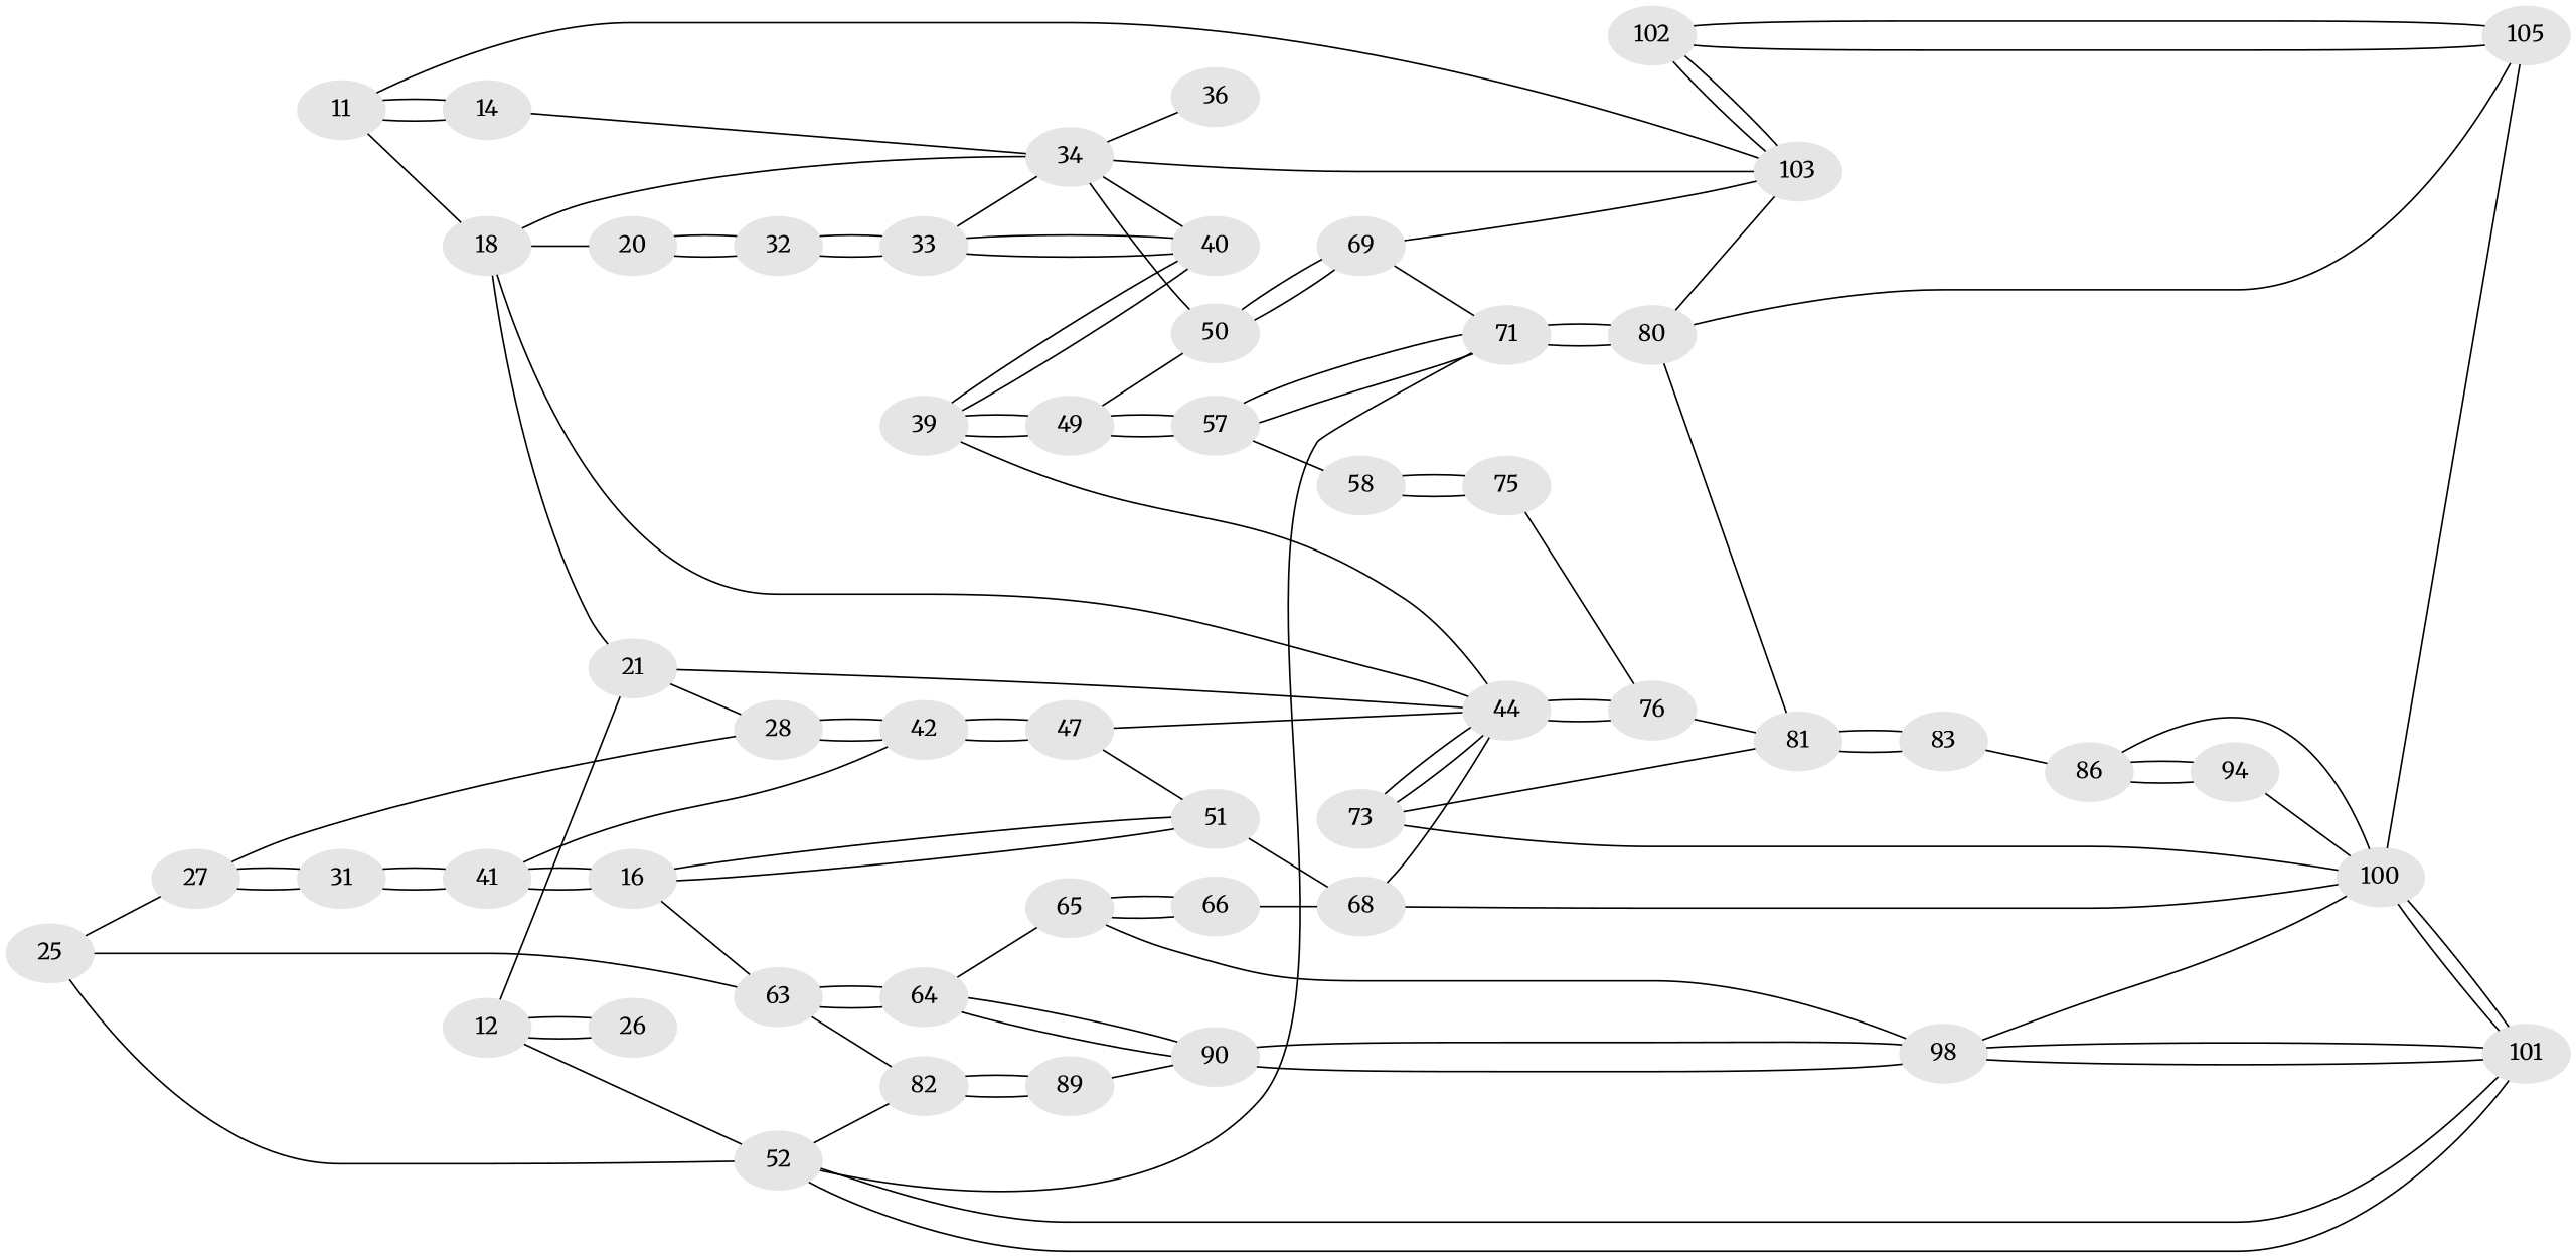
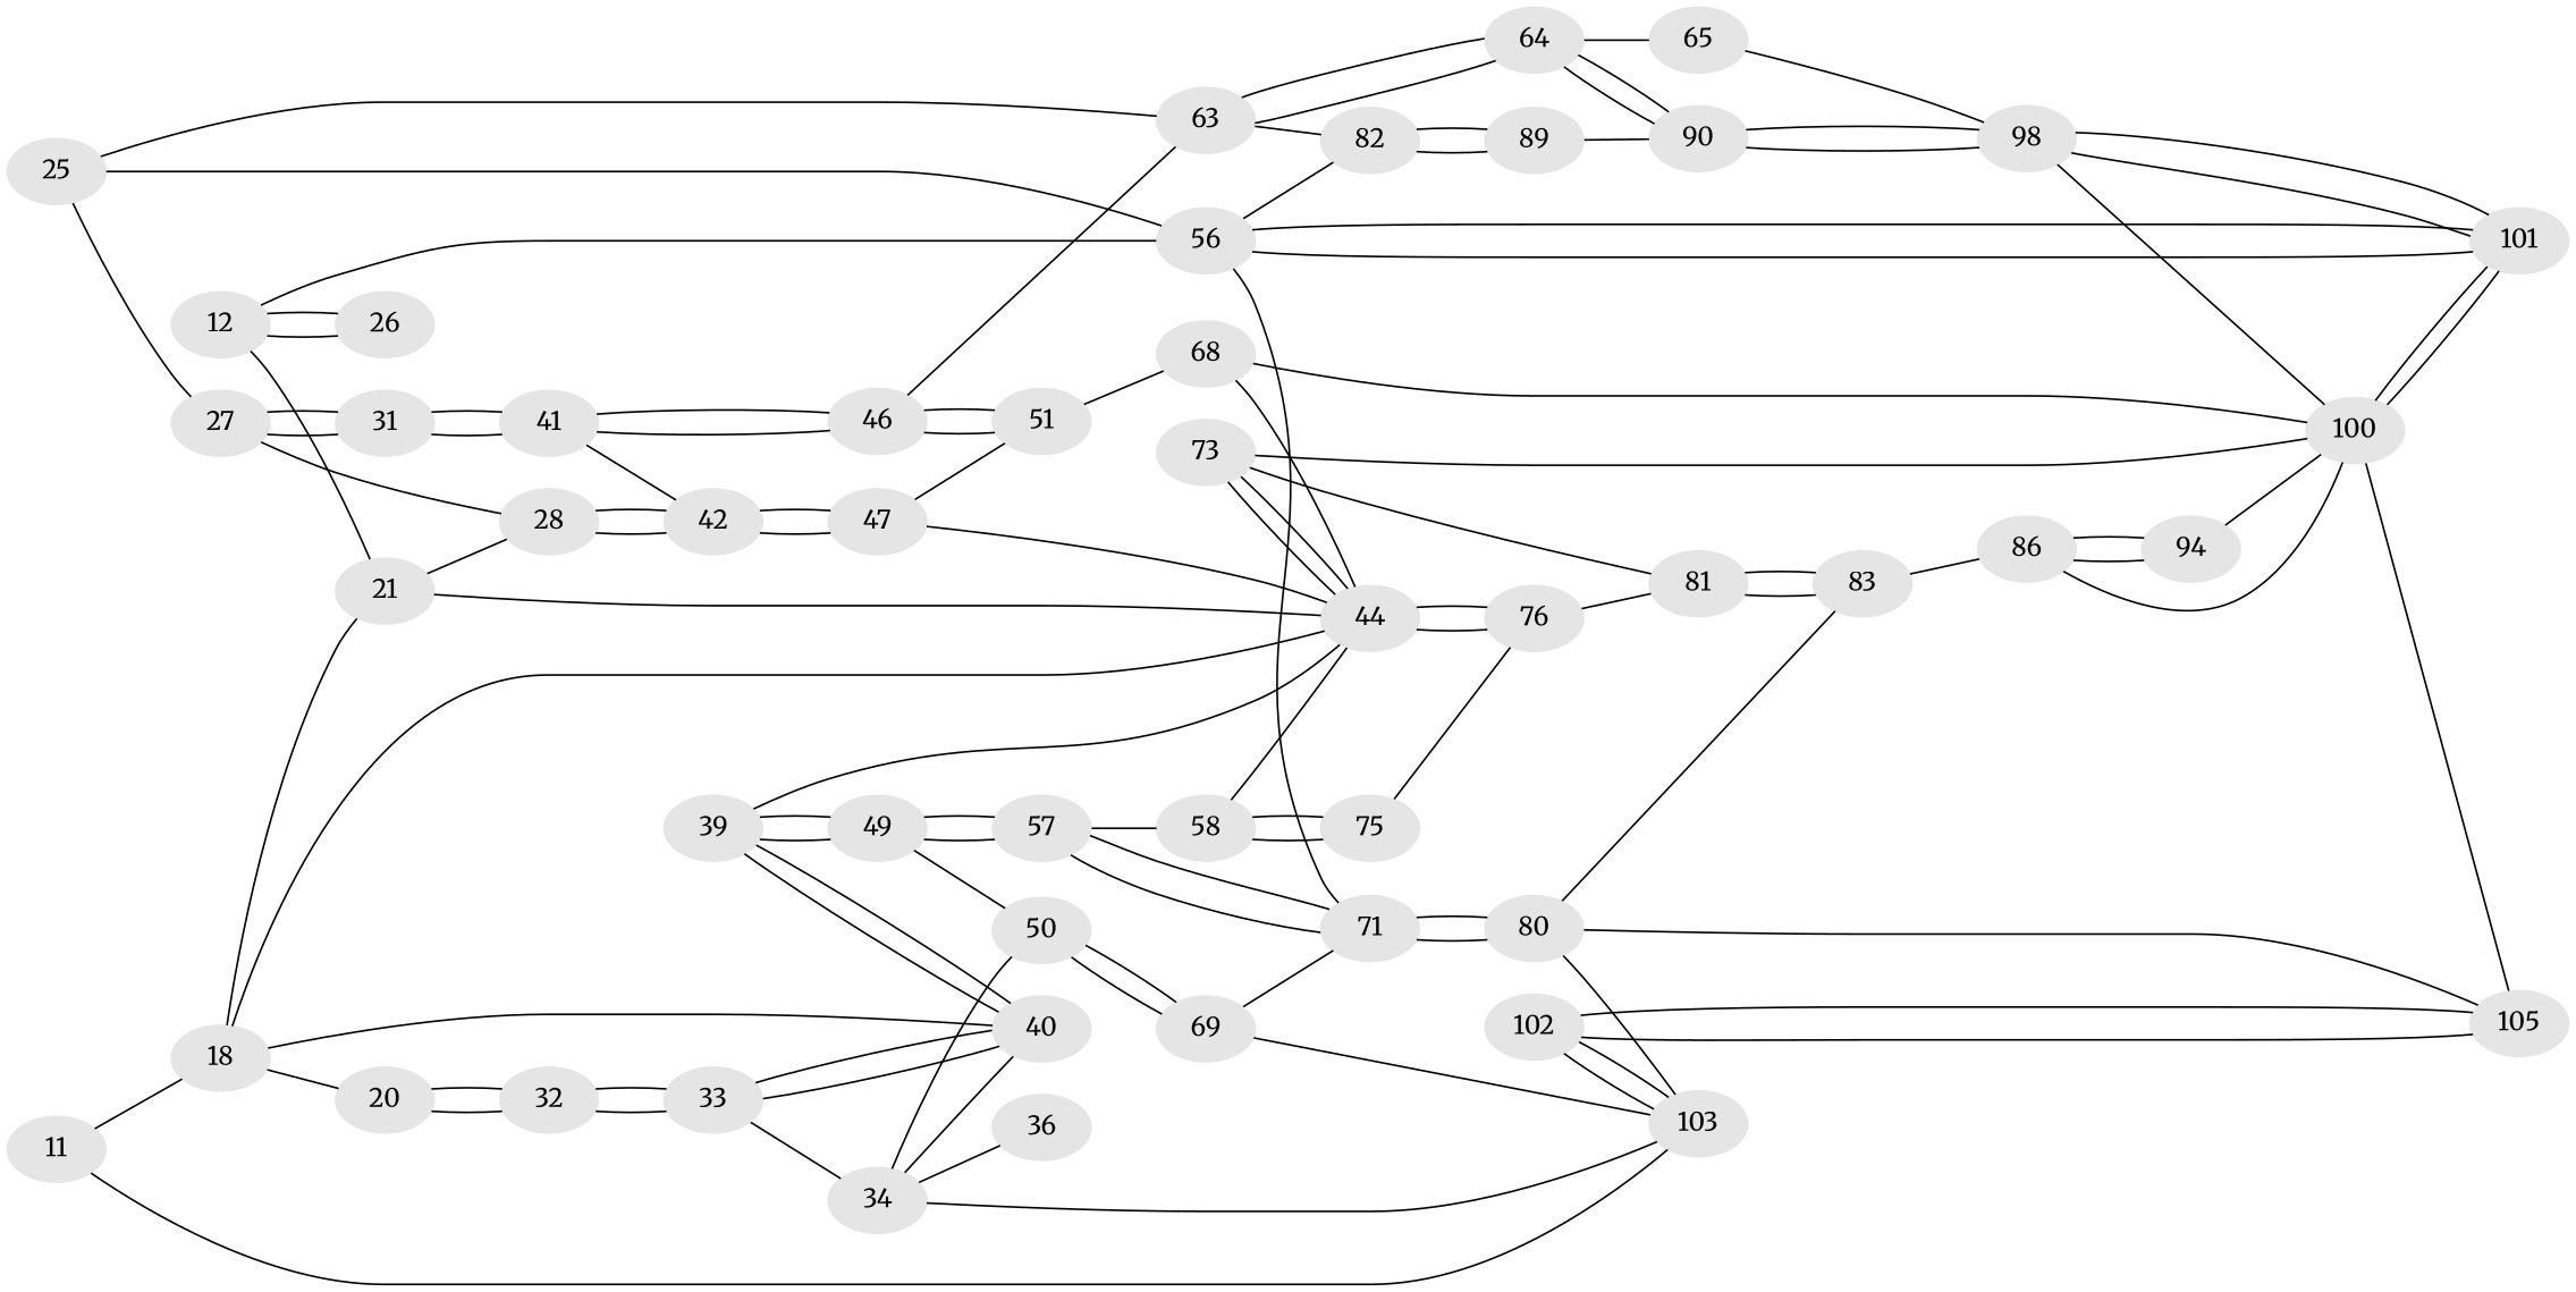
  graph {
    fontname=Merriweather
    rankdir=LR
    node [color=gray90 fontname=Merriweather style=filled]
    edge [fontname=Merriweather]
    11 [super="+7"]
-   14
    18 [super="+10+15"]
    103 [super="+93+70+99"]
    34 [super="+17+30"]
    21 [super="+13+8"]
    20 [super="+19"]
    n8 [label=44 super="+59+60"]
    12 [super="+3"]
    26
-   52 [super="+4"]
+   52 [super="+4" label=56]
    28
    82 [super="+54+53"]
    101
    71
    40
    36 [super="+35"]
    50
    32
    76
    33
    42
    25
    27 [super="+24"]
    63 [super="+44+43"]
    31
    64
    41
    47
-   46 [super="+45" label=16]
+   46 [super="+45"]
    69
    39
    49
    57
    51
    68 [super="+67+62"]
    58 [super="+56"]
    100 [super="+88+84+72+95"]
    89
    75
    80 [super="+79"]
    65
    90
-   66
    98 [super="+87"]
    105 [super="+96+97"]
    81 [super="+78"]
    73
    83
    86 [super="+85"]
    94
    102
-   11 -- 14 [weight=2]
-   11 -- 14
    11 -- 18
    11 -- 103
-   14 -- 34
-   18 -- 34
+   18 -- 40
    18 -- 21
    18 -- 20 [weight=2]
    18 -- n8
    34 -- 103 [weight=2]
    34 -- 40
    34 -- 36 [weight=2]
    34 -- 50
    21 -- n8
    21 -- 28
    20 -- 32 [weight=2]
    20 -- 32
    n8 -- 76
    n8 -- 76
    12 -- 21 [weight=2]
    12 -- 26 [weight=2]
    12 -- 26
    12 -- 52
    52 -- 82
    52 -- 101
    52 -- 101
    52 -- 71 [weight=2]
    28 -- 42
    28 -- 42
    82 -- 89 [weight=2]
    82 -- 89
    71 -- 80
    71 -- 80
    50 -- 69
    50 -- 69
    32 -- 33
    32 -- 33
    76 -- 81
    33 -- 34
    33 -- 40
    33 -- 40
    42 -- 47
    42 -- 47
    25 -- 52
    25 -- 27
    25 -- 63
    27 -- 28
    27 -- 31 [weight=2]
    27 -- 31
    63 -- 82 [weight=2]
    63 -- 64
    63 -- 64
    31 -- 41
    31 -- 41
    64 -- 65
    64 -- 90
    64 -- 90
    41 -- 42
    41 -- 46
    41 -- 46
    47 -- n8
    47 -- 51
    46 -- 63
    46 -- 51
    46 -- 51
    69 -- 103
    69 -- 71
    39 -- n8
    39 -- 40
    39 -- 40
    39 -- 49
    39 -- 49
    49 -- 50
    49 -- 57
    49 -- 57
    57 -- 71
    57 -- 71
    57 -- 58
    51 -- 68
    68 -- n8
    68 -- 100
+   58 -- n8 [weight=2]
    58 -- 75 [weight=2]
    58 -- 75
    100 -- 101
    100 -- 101
    100 -- 105
    89 -- 90
    75 -- 76
    80 -- 103
    80 -- 105
-   80 -- 81
-   65 -- 66
-   65 -- 66
+   80 -- 83
    65 -- 98
    90 -- 98
    90 -- 98
-   66 -- 68 [weight=2]
    98 -- 101
    98 -- 101
    98 -- 100
    81 -- 83 [weight=2]
    81 -- 83
    73 -- n8
    73 -- n8
    73 -- 100
    73 -- 81
    83 -- 86
    86 -- 100
    86 -- 94 [weight=2]
    86 -- 94
    94 -- 100
    102 -- 103
    102 -- 103
    102 -- 105 [weight=2]
    102 -- 105
  }
